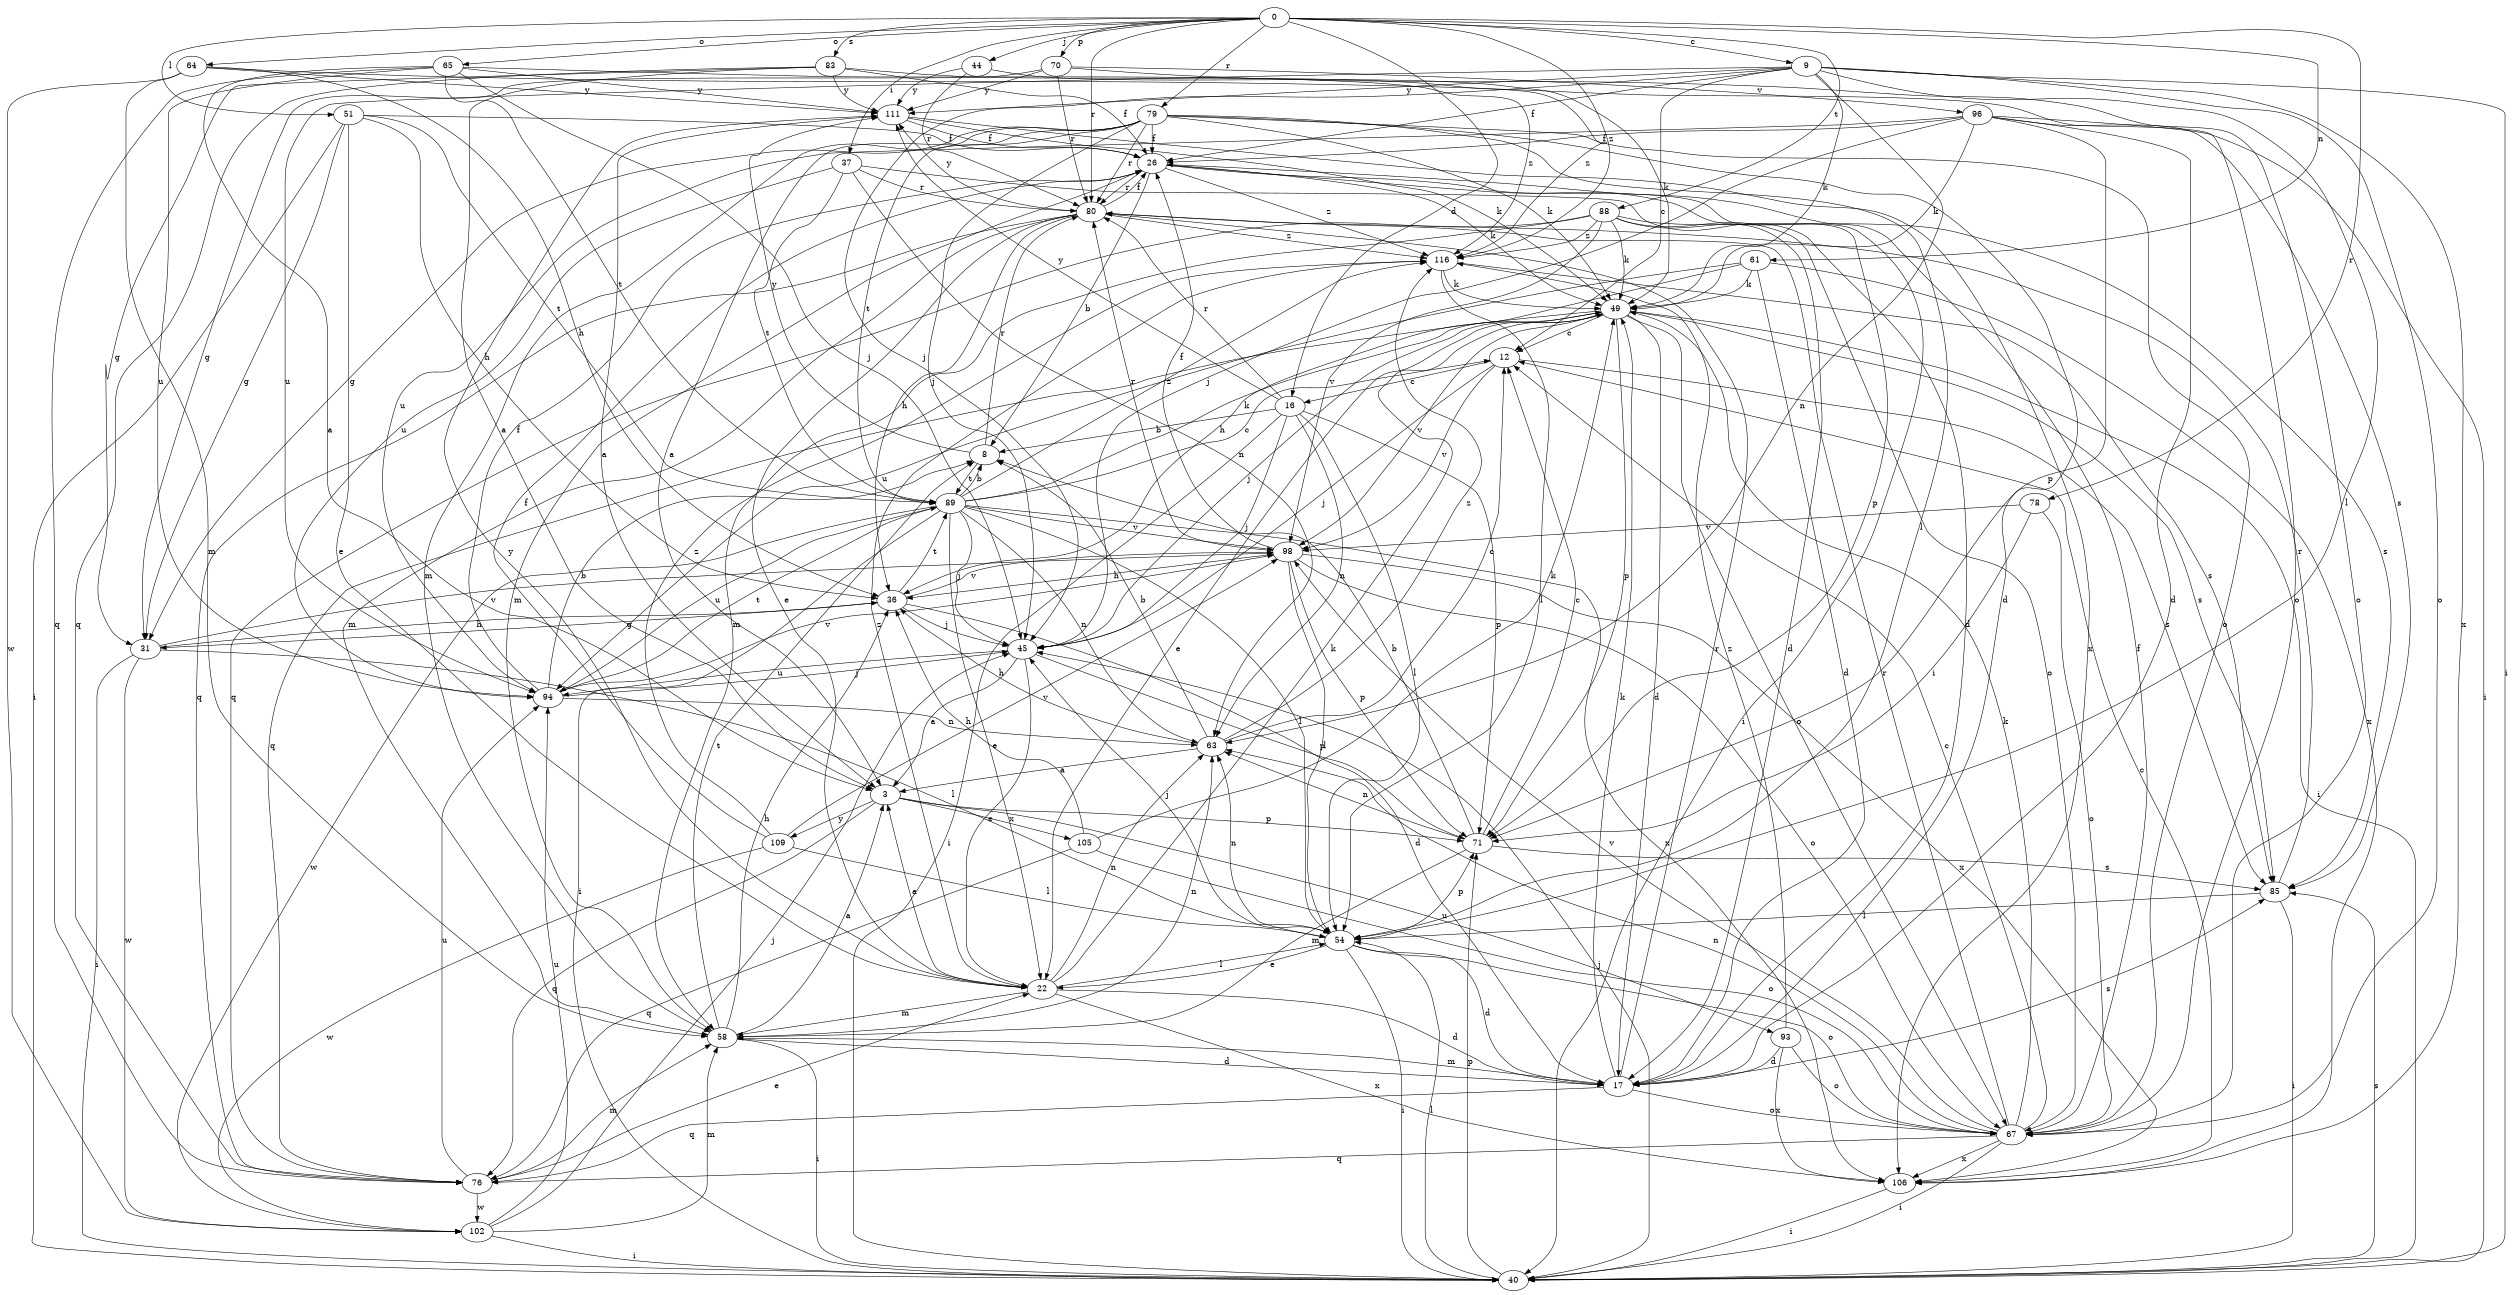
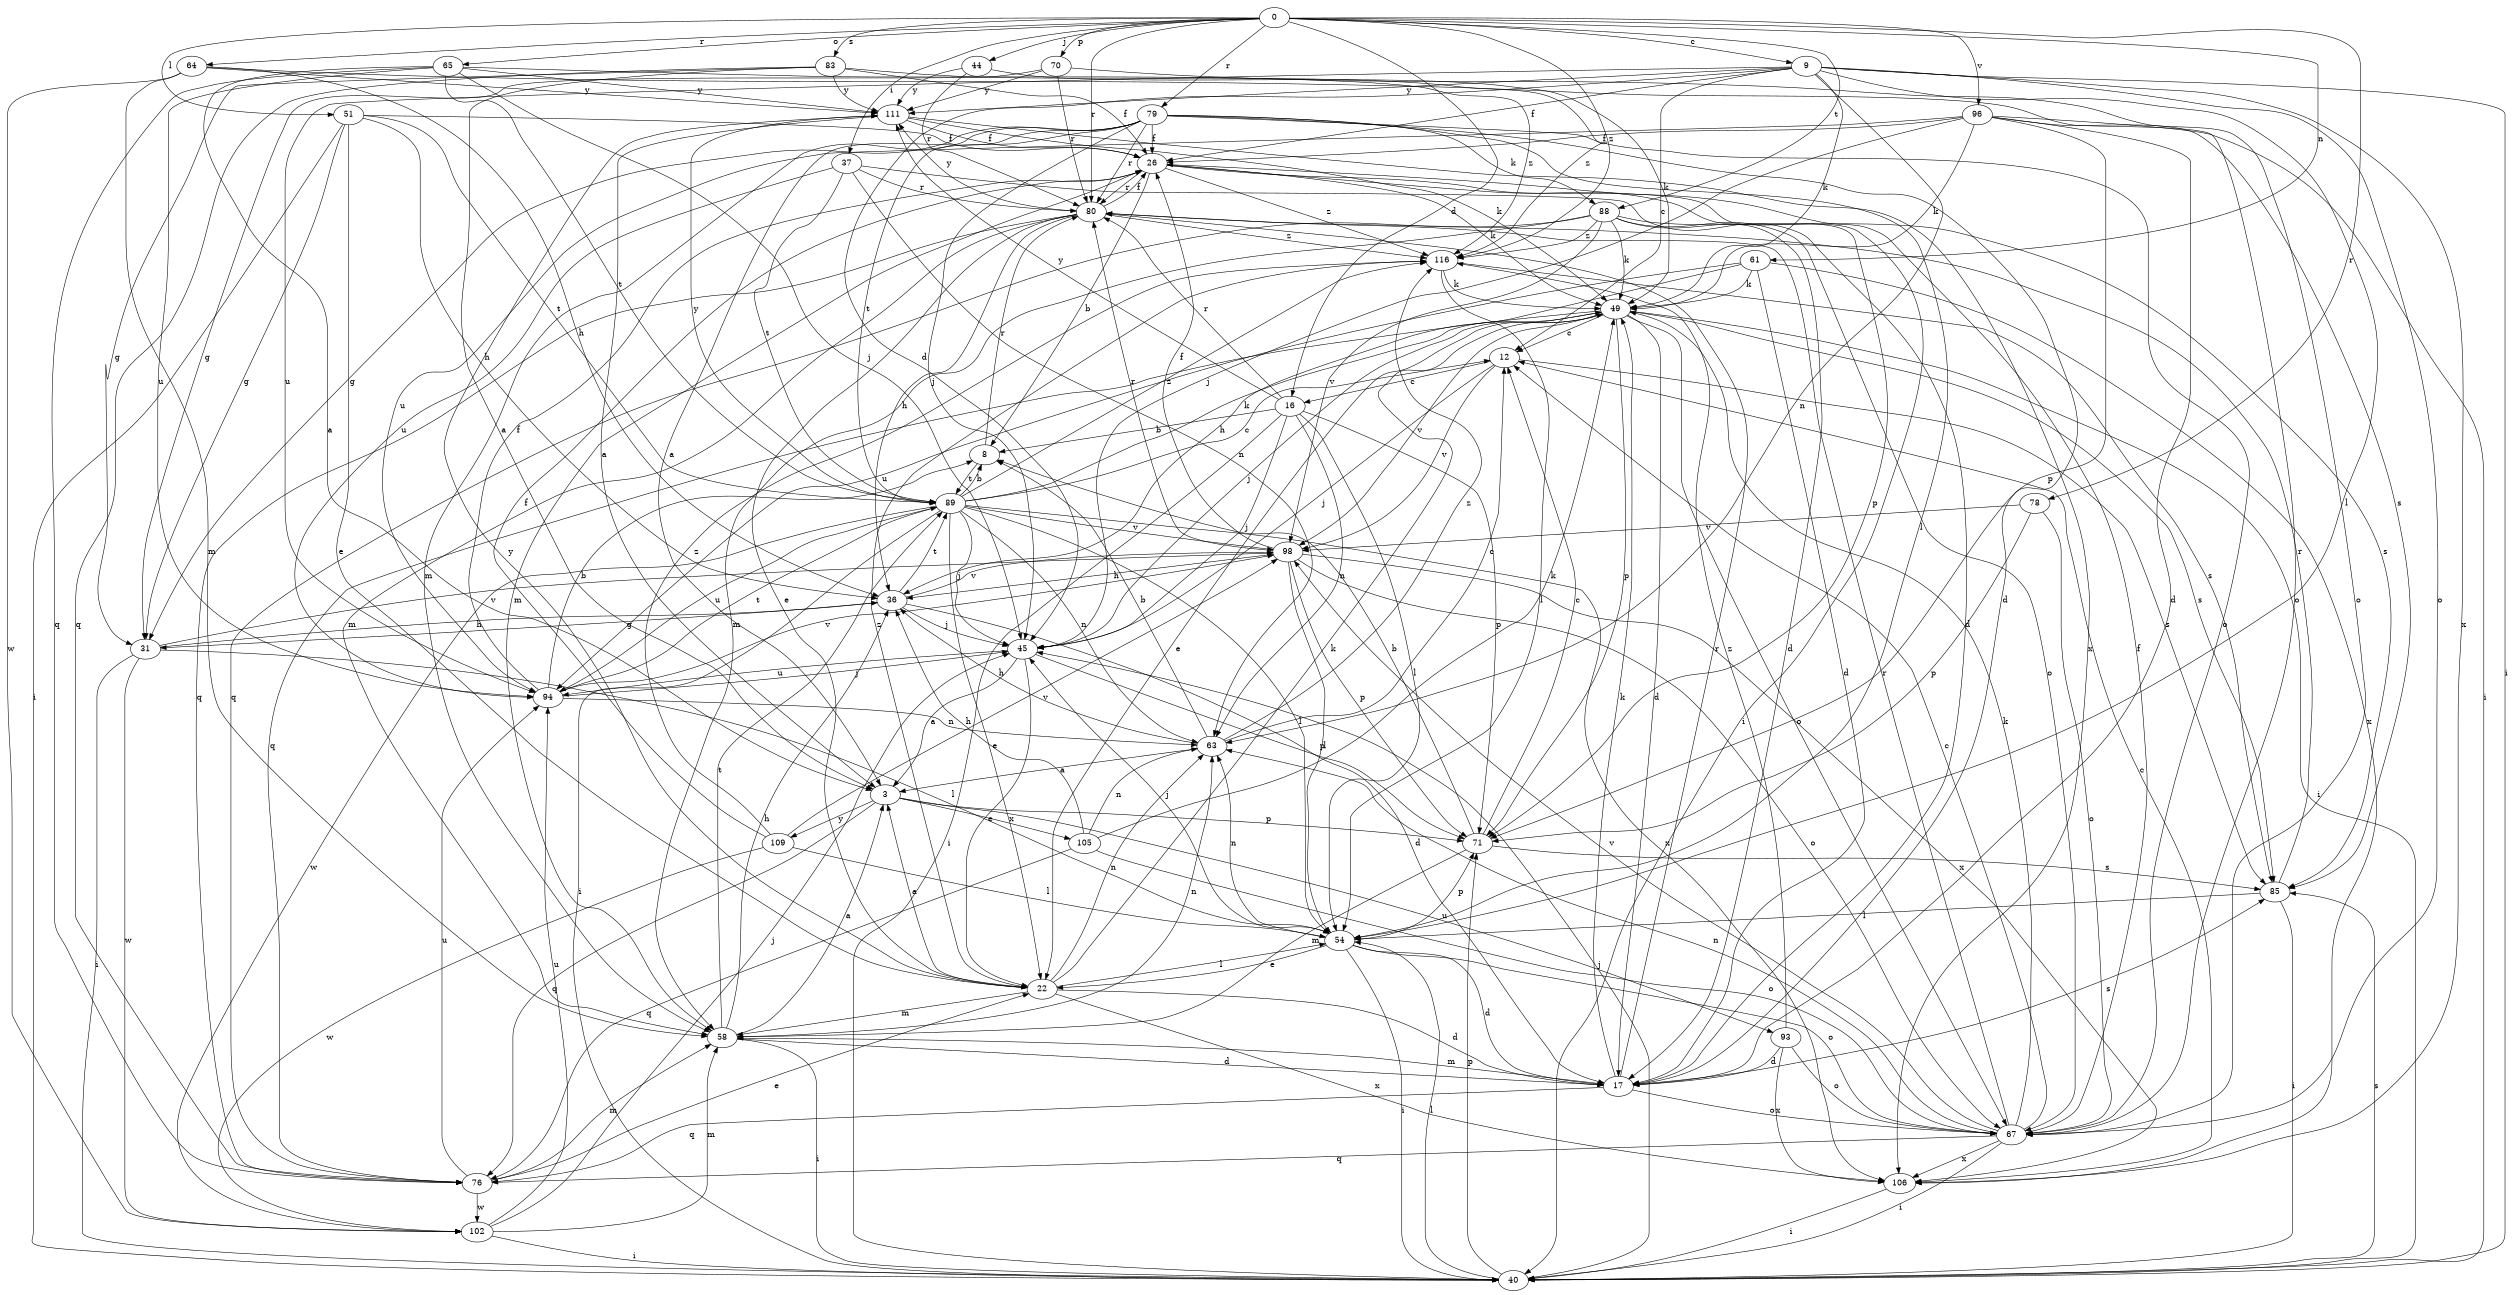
  strict digraph {
    0
    9
    16
    37
    44
    51
    61
    64
    65
    70
    78
    79
    80
    83
    88
    96
    116
    111
    12
    26
    40
    45
    49
    54
    63
    67
    94
    106
    71
    8
    89
    17
    22
    31
    36
    58
    102
    3
    76
    98
    85
    93
    105
    109
    0 -> 9 [label=c]
    0 -> 16 [label=d]
    0 -> 37 [label=i]
    0 -> 44 [label=j]
    0 -> 51 [label=l]
    0 -> 61 [label=n]
-   0 -> 64 [label=o]
+   0 -> 64 [label=r]
    0 -> 65 [label=o]
    0 -> 70 [label=p]
    0 -> 78 [label=r]
    0 -> 79 [label=r]
    0 -> 80 [label=r]
    0 -> 83 [label=s]
    0 -> 88 [label=t]
-   70 -> 96 [label=v]
+   0 -> 96 [label=v]
    0 -> 116 [label=z]
    9 -> 111 [label=y]
    9 -> 12 [label=c]
    9 -> 26 [label=f]
    9 -> 40 [label=i]
-   9 -> 45 [label=j]
+   9 -> 45 [label=d]
    9 -> 49 [label=k]
    9 -> 54 [label=l]
    9 -> 63 [label=n]
    9 -> 67 [label=o]
    9 -> 94 [label=u]
    9 -> 106 [label=x]
    16 -> 80 [label=r]
    16 -> 111 [label=y]
    16 -> 40 [label=i]
    16 -> 45 [label=j]
    16 -> 54 [label=l]
    16 -> 63 [label=n]
    16 -> 71 [label=p]
    16 -> 8 [label=b]
    37 -> 80 [label=r]
    37 -> 63 [label=n]
    37 -> 94 [label=u]
    37 -> 89 [label=t]
    37 -> 17 [label=d]
    44 -> 80 [label=r]
    44 -> 111 [label=y]
    44 -> 49 [label=k]
    51 -> 26 [label=f]
    51 -> 40 [label=i]
    51 -> 89 [label=t]
    51 -> 22 [label=e]
    51 -> 31 [label=g]
    51 -> 36 [label=h]
    61 -> 49 [label=k]
    61 -> 94 [label=u]
    61 -> 106 [label=x]
    61 -> 17 [label=d]
    61 -> 36 [label=h]
    64 -> 111 [label=y]
    64 -> 67 [label=o]
    64 -> 36 [label=h]
    64 -> 58 [label=m]
    64 -> 102 [label=w]
    65 -> 116 [label=z]
    65 -> 111 [label=y]
    65 -> 45 [label=j]
    65 -> 94 [label=u]
    65 -> 89 [label=t]
    65 -> 3 [label=a]
    65 -> 76 [label=q]
    70 -> 80 [label=r]
    70 -> 111 [label=y]
    70 -> 67 [label=o]
    70 -> 31 [label=g]
    78 -> 67 [label=o]
-   78 -> 71 [label=i]
+   78 -> 71 [label=p]
    78 -> 98 [label=v]
    79 -> 80 [label=r]
    79 -> 26 [label=f]
    79 -> 45 [label=j]
-   79 -> 49 [label=k]
+   79 -> 88 [label=k]
    79 -> 54 [label=l]
    79 -> 67 [label=o]
    79 -> 89 [label=t]
    79 -> 17 [label=d]
    79 -> 31 [label=g]
    79 -> 58 [label=m]
    79 -> 3 [label=a]
    80 -> 116 [label=z]
    80 -> 111 [label=y]
    80 -> 26 [label=f]
    80 -> 22 [label=e]
    80 -> 36 [label=h]
    80 -> 58 [label=m]
    80 -> 76 [label=q]
    83 -> 116 [label=z]
    83 -> 111 [label=y]
    83 -> 26 [label=f]
    83 -> 31 [label=g]
    83 -> 3 [label=a]
    83 -> 76 [label=q]
    88 -> 116 [label=z]
    88 -> 49 [label=k]
    88 -> 67 [label=o]
    88 -> 17 [label=d]
    88 -> 58 [label=m]
    88 -> 76 [label=q]
    88 -> 98 [label=v]
    88 -> 85 [label=s]
    96 -> 26 [label=f]
    96 -> 40 [label=i]
    96 -> 45 [label=j]
    96 -> 49 [label=k]
    96 -> 94 [label=u]
    96 -> 71 [label=p]
    96 -> 17 [label=d]
    96 -> 85 [label=s]
    116 -> 49 [label=k]
    116 -> 54 [label=l]
    116 -> 85 [label=s]
    111 -> 26 [label=f]
    111 -> 49 [label=k]
    111 -> 106 [label=x]
    111 -> 3 [label=a]
    12 -> 16 [label=c]
    12 -> 45 [label=j]
    12 -> 98 [label=v]
    12 -> 85 [label=s]
    26 -> 80 [label=r]
    26 -> 116 [label=z]
    26 -> 40 [label=i]
    26 -> 49 [label=k]
    26 -> 71 [label=p]
    26 -> 8 [label=b]
    26 -> 58 [label=m]
    40 -> 45 [label=j]
    40 -> 54 [label=l]
    40 -> 71 [label=p]
    40 -> 85 [label=s]
    45 -> 94 [label=u]
    45 -> 71 [label=p]
    45 -> 22 [label=e]
    45 -> 3 [label=a]
    49 -> 12 [label=c]
    49 -> 40 [label=i]
    49 -> 45 [label=j]
    49 -> 67 [label=o]
    49 -> 71 [label=p]
    49 -> 17 [label=d]
    49 -> 22 [label=e]
    49 -> 76 [label=q]
    49 -> 98 [label=v]
    49 -> 85 [label=s]
    54 -> 40 [label=i]
    54 -> 45 [label=j]
    54 -> 63 [label=n]
    54 -> 67 [label=o]
    54 -> 71 [label=p]
    54 -> 17 [label=d]
    54 -> 22 [label=e]
    63 -> 116 [label=z]
    63 -> 12 [label=c]
    63 -> 8 [label=b]
    63 -> 36 [label=h]
    63 -> 3 [label=a]
    67 -> 80 [label=r]
    67 -> 12 [label=c]
    67 -> 26 [label=f]
    67 -> 40 [label=i]
    67 -> 49 [label=k]
    67 -> 63 [label=n]
    67 -> 106 [label=x]
    67 -> 76 [label=q]
    67 -> 98 [label=v]
    94 -> 26 [label=f]
    94 -> 45 [label=j]
    94 -> 63 [label=n]
    94 -> 8 [label=b]
    94 -> 89 [label=t]
    94 -> 98 [label=v]
    106 -> 12 [label=c]
    106 -> 40 [label=i]
    71 -> 12 [label=c]
-   71 -> 63 [label=n]
+   105 -> 63 [label=n]
    71 -> 8 [label=b]
    71 -> 58 [label=m]
    71 -> 85 [label=s]
    8 -> 80 [label=r]
-   8 -> 111 [label=y]
+   89 -> 111 [label=y]
    8 -> 89 [label=t]
    89 -> 116 [label=z]
    89 -> 12 [label=c]
    89 -> 40 [label=i]
    89 -> 45 [label=j]
    89 -> 49 [label=k]
    89 -> 54 [label=l]
    89 -> 63 [label=n]
    89 -> 94 [label=u]
    89 -> 106 [label=x]
    89 -> 8 [label=b]
    89 -> 22 [label=e]
    89 -> 102 [label=w]
    89 -> 98 [label=v]
    17 -> 80 [label=r]
    17 -> 49 [label=k]
    17 -> 67 [label=o]
    17 -> 58 [label=m]
    17 -> 76 [label=q]
    17 -> 85 [label=s]
    22 -> 116 [label=z]
    22 -> 111 [label=y]
    22 -> 49 [label=k]
    22 -> 54 [label=l]
    22 -> 63 [label=n]
    22 -> 106 [label=x]
    22 -> 17 [label=d]
    22 -> 58 [label=m]
    22 -> 3 [label=a]
    31 -> 40 [label=i]
    31 -> 54 [label=l]
    31 -> 36 [label=h]
    31 -> 102 [label=w]
    31 -> 98 [label=v]
    36 -> 45 [label=j]
    36 -> 89 [label=t]
    36 -> 17 [label=d]
    36 -> 31 [label=g]
    36 -> 98 [label=v]
    58 -> 40 [label=i]
    58 -> 63 [label=n]
-   58 -> 8 [label=t]
+   58 -> 89 [label=t]
    58 -> 17 [label=d]
    58 -> 36 [label=h]
    58 -> 3 [label=a]
    102 -> 40 [label=i]
    102 -> 45 [label=j]
    102 -> 94 [label=u]
    102 -> 58 [label=m]
    3 -> 71 [label=p]
    3 -> 76 [label=q]
    3 -> 93 [label=u]
    3 -> 105 [label=x]
    3 -> 109 [label=y]
    76 -> 94 [label=u]
    76 -> 22 [label=e]
    76 -> 58 [label=m]
    76 -> 102 [label=w]
    98 -> 80 [label=r]
    98 -> 26 [label=f]
    98 -> 54 [label=l]
    98 -> 67 [label=o]
    98 -> 106 [label=x]
    98 -> 71 [label=p]
    98 -> 36 [label=h]
    85 -> 80 [label=r]
    85 -> 40 [label=i]
    85 -> 54 [label=l]
    93 -> 116 [label=z]
    93 -> 67 [label=o]
    93 -> 106 [label=x]
    93 -> 17 [label=d]
    105 -> 49 [label=k]
    105 -> 67 [label=o]
    105 -> 36 [label=h]
    105 -> 76 [label=q]
    109 -> 116 [label=z]
    109 -> 26 [label=f]
    109 -> 54 [label=l]
    109 -> 102 [label=w]
    109 -> 98 [label=v]
  }
